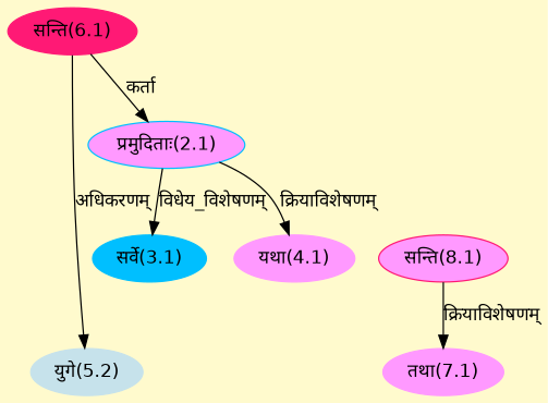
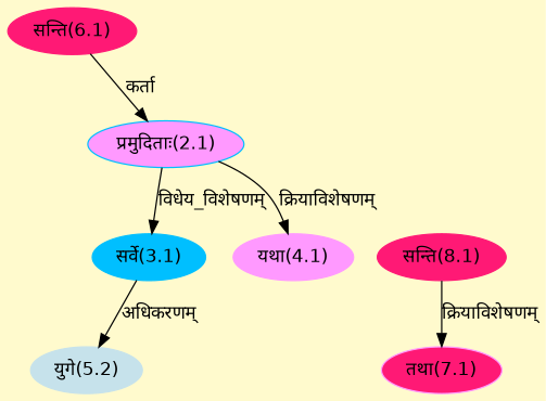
  digraph {
    bgcolor=lemonchiffon1
    compound=true
    fontname="DejaVu Sans"
    rankdir=BT
    node [color="#00BFFF" fontname="DejaVu Sans" style=filled]
    edge [dir=back fontname="DejaVu Sans"]
    n1 [fillcolor="#FF99FF" label="प्रमुदिताः(2.1)"]
    n2 [color="#FF1975" label="सन्ति(6.1)"]
    n3 [label="सर्वे(3.1)"]
    n4 [color="#FF99FF" label="यथा(4.1)"]
    n5 [color="#C6E2EB" label="युगे(5.2)"]
-   n6 [color="#FF99FF" label="तथा(7.1)"]
-   n7 [color="#FF1975" label="सन्ति(8.1)" fillcolor="#FF99FF"]
+   n6 [color="#FF99FF" label="तथा(7.1)" fillcolor="#FF1975"]
+   n7 [color="#FF1975" label="सन्ति(8.1)"]
    n1 -> n2 [label="कर्ता"]
    n3 -> n1 [label="विधेय_विशेषणम्"]
    n4 -> n1 [label="क्रियाविशेषणम्"]
-   n5 -> n2 [label="अधिकरणम्"]
+   n5 -> n3 [label="अधिकरणम्"]
    n6 -> n7 [label="क्रियाविशेषणम्"]
  }
